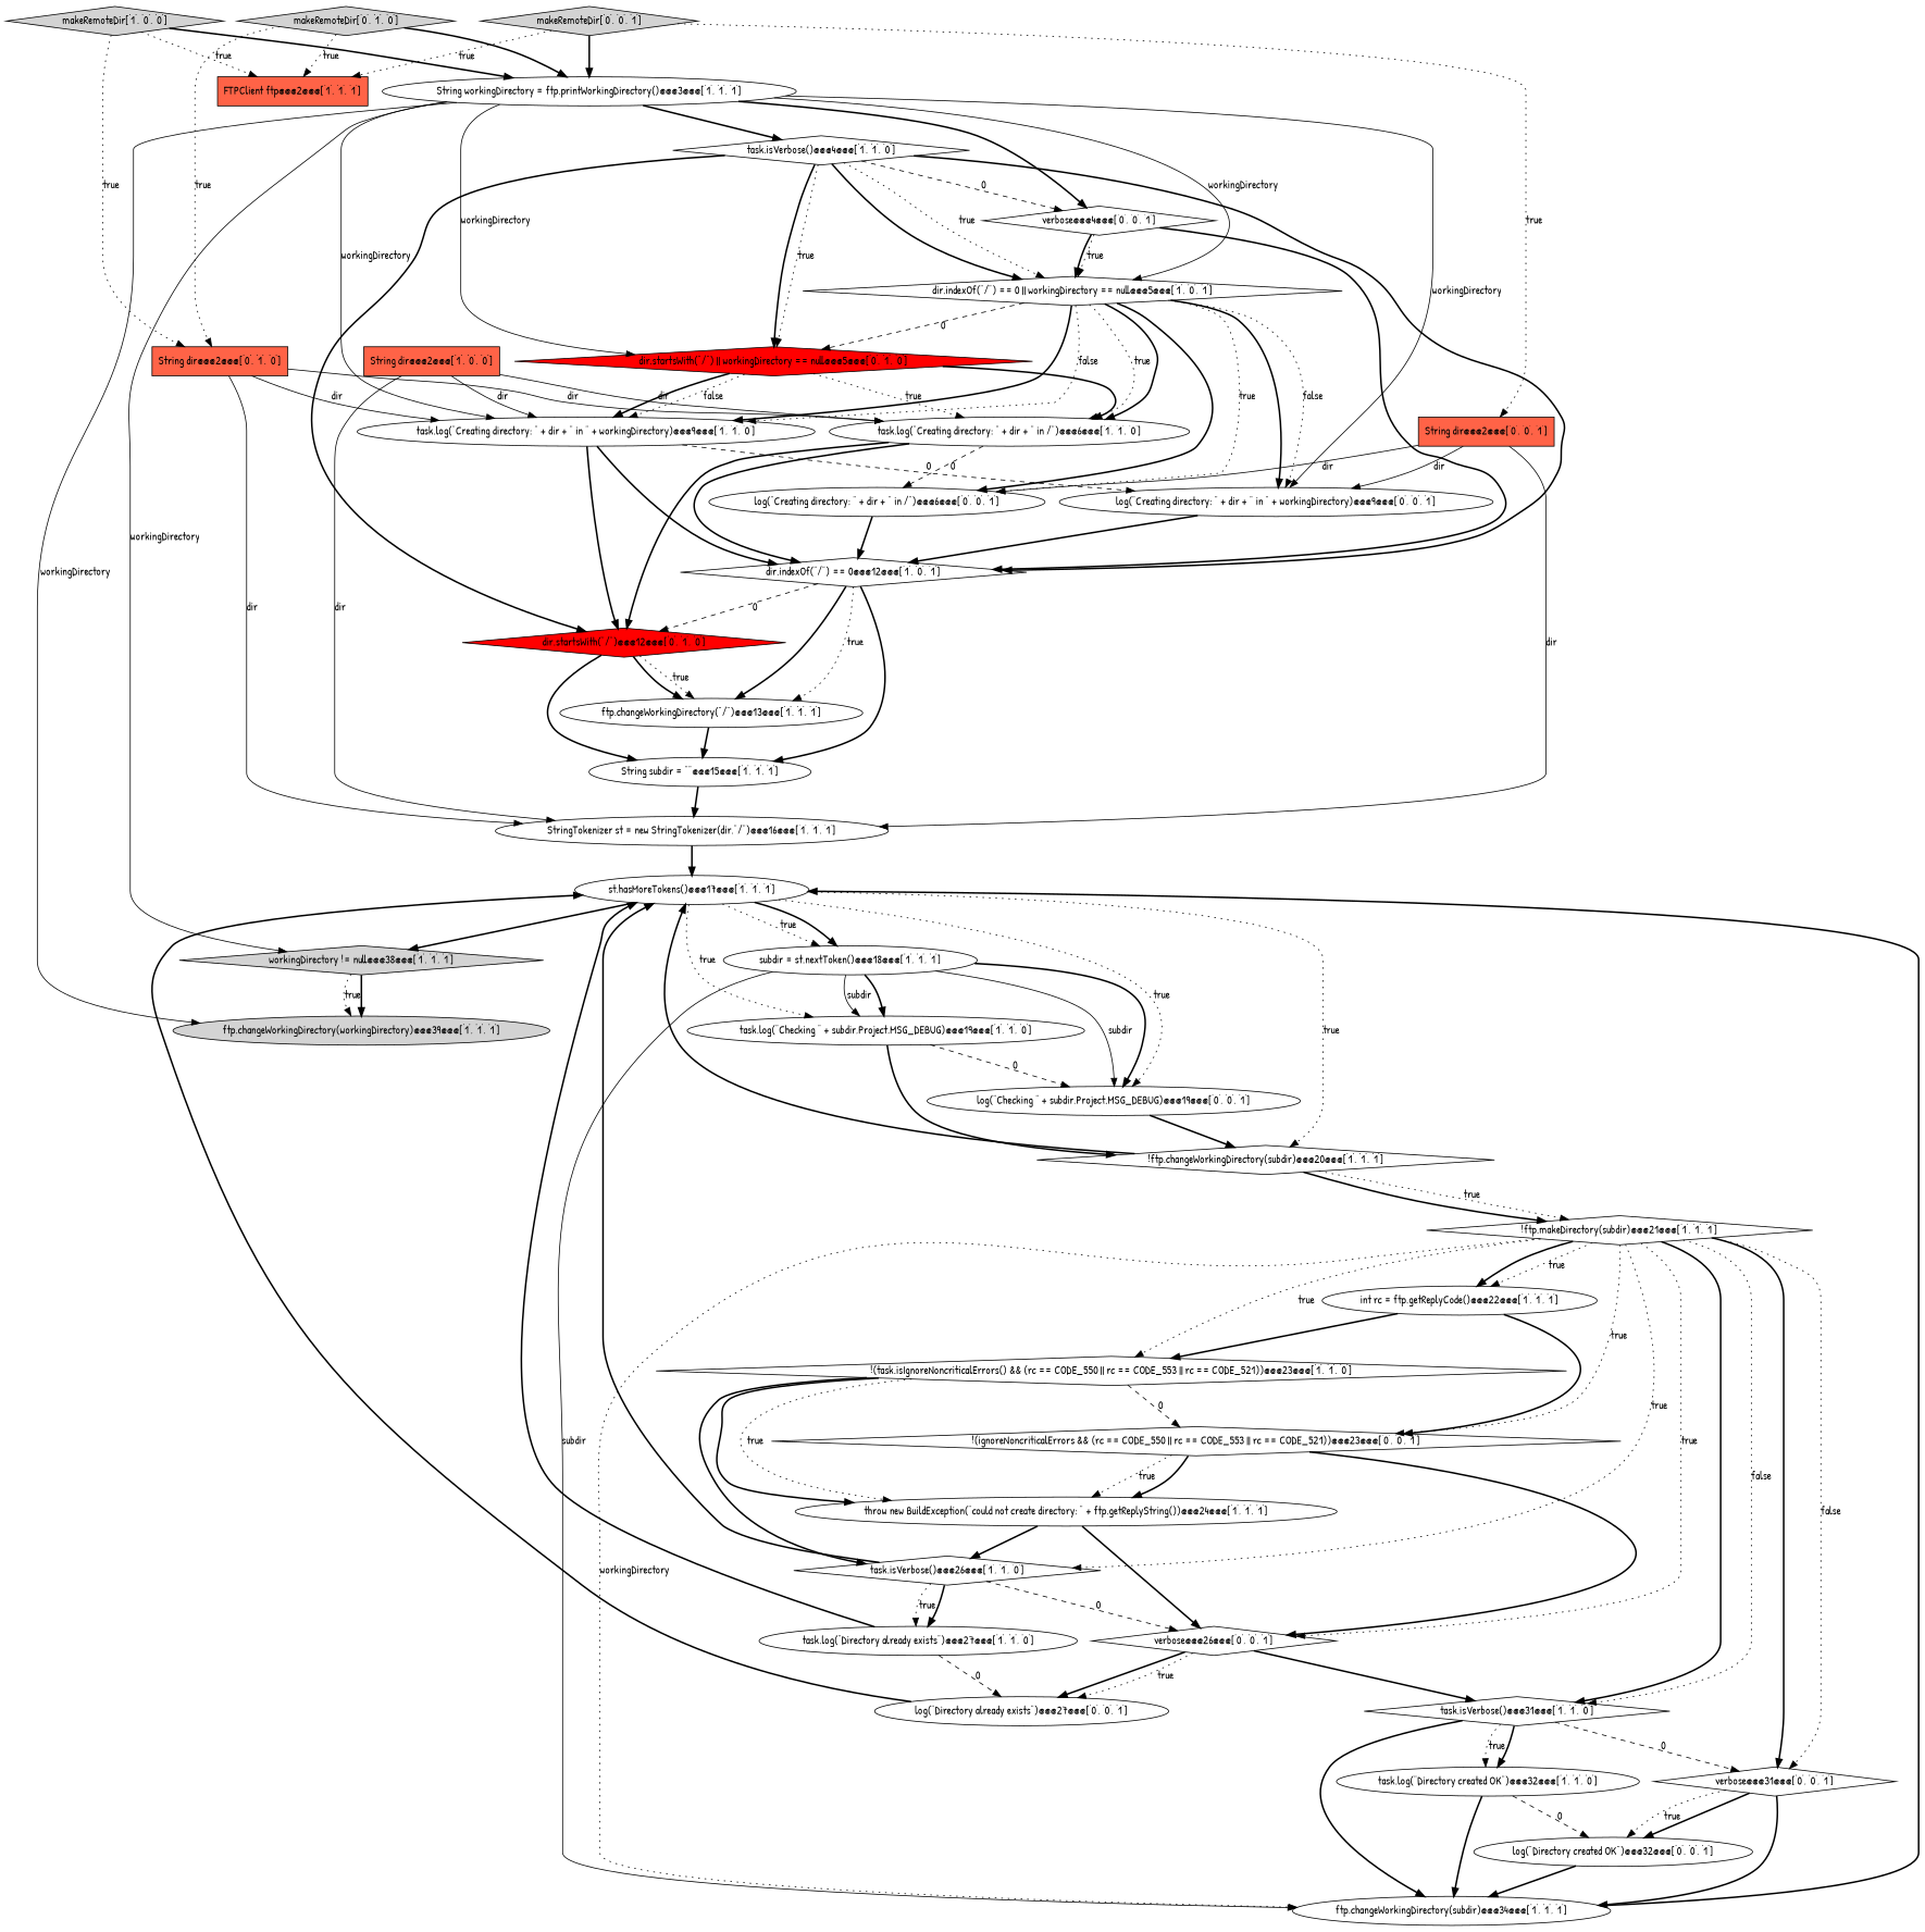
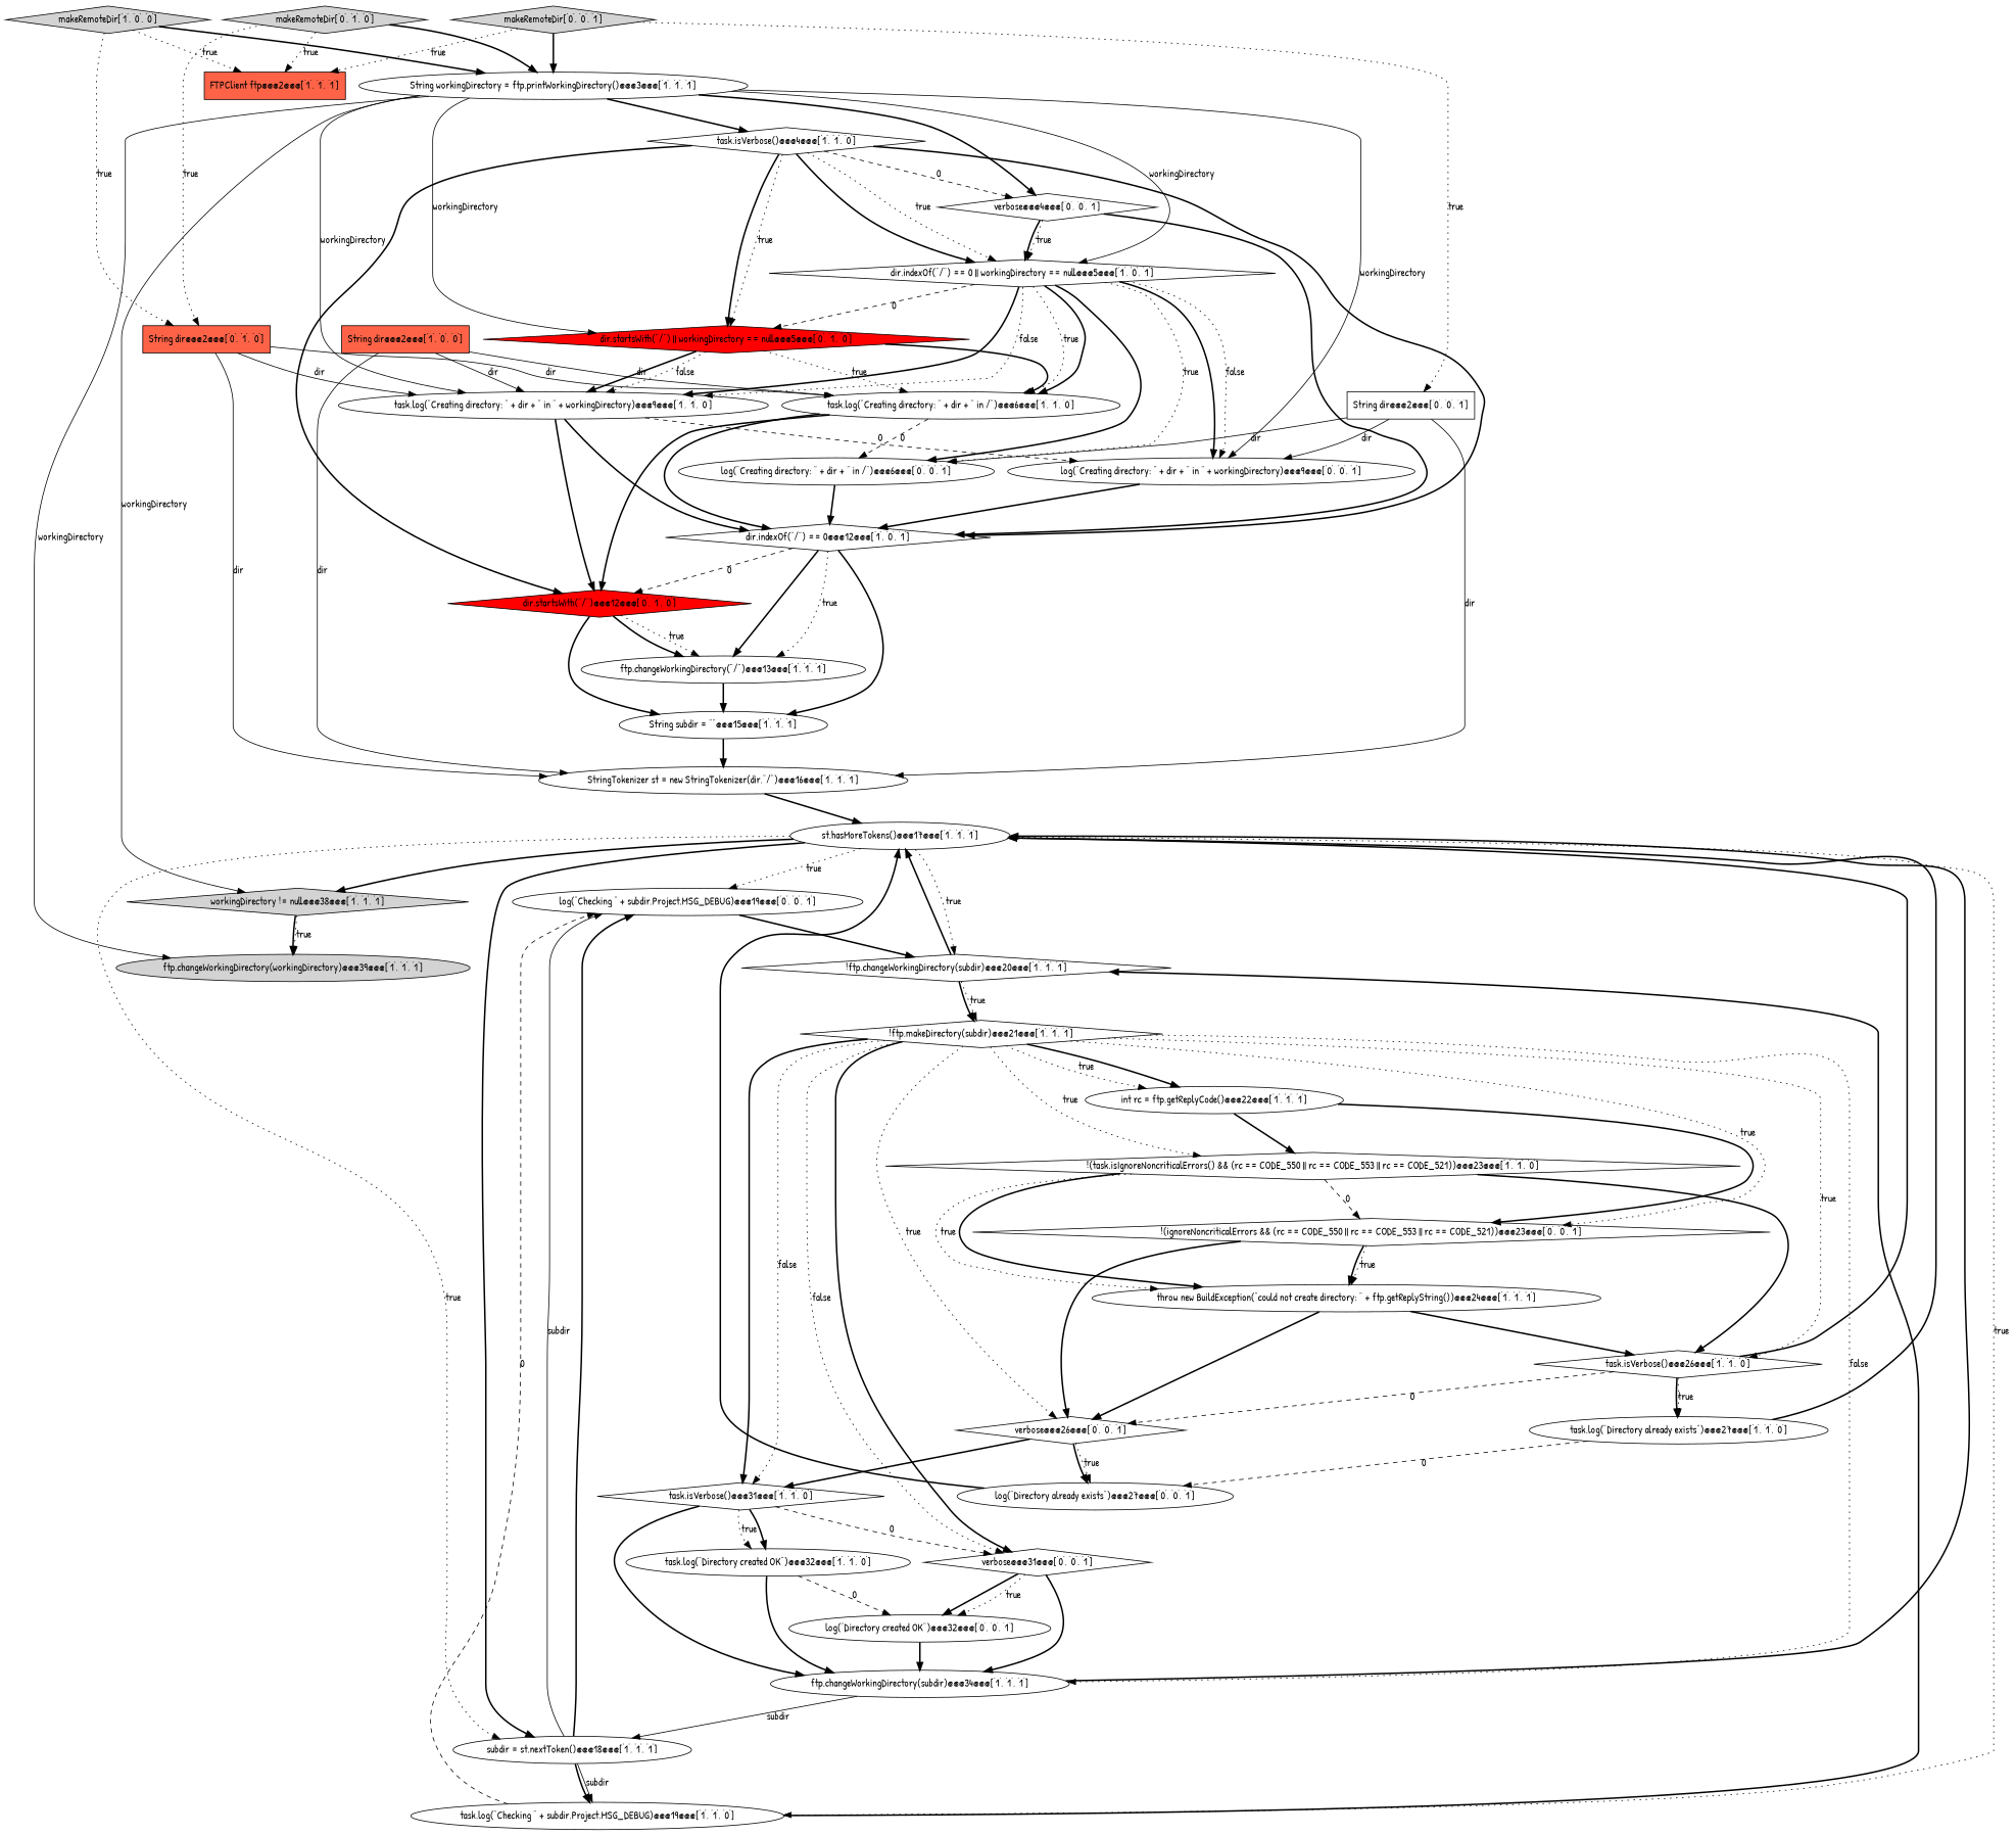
  digraph {
    fontname="Patrick Hand"
    node [fillcolor=white fontname="Patrick Hand" shape=ellipse style=filled]
    edge [fontname="Patrick Hand" style=bold]
    n1 [label="StringTokenizer st = new StringTokenizer(dir,\"/\")@@@16@@@['1', '1', '1']"]
    n2 [label="st.hasMoreTokens()@@@17@@@['1', '1', '1']"]
    n3 [label="log(\"Checking \" + subdir,Project.MSG_DEBUG)@@@19@@@['0', '0', '1']"]
    n4 [label="!ftp.changeWorkingDirectory(subdir)@@@20@@@['1', '1', '1']" shape=diamond]
    n5 [label="task.log(\"Checking \" + subdir,Project.MSG_DEBUG)@@@19@@@['1', '1', '0']"]
    n6 [fillcolor=lightgray label="workingDirectory != null@@@38@@@['1', '1', '1']" shape=diamond]
    n7 [label="subdir = st.nextToken()@@@18@@@['1', '1', '1']"]
    n8 [label="log(\"Creating directory: \" + dir + \" in \" + workingDirectory)@@@9@@@['0', '0', '1']"]
    n9 [label="dir.indexOf(\"/\") == 0@@@12@@@['1', '0', '1']" shape=diamond]
    n10 [fillcolor=red label="dir.startsWith(\"/\")@@@12@@@['0', '1', '0']" shape=diamond]
    n11 [label="String subdir = \"\"@@@15@@@['1', '1', '1']"]
    n12 [label="ftp.changeWorkingDirectory(\"/\")@@@13@@@['1', '1', '1']"]
    n13 [label="ftp.changeWorkingDirectory(subdir)@@@34@@@['1', '1', '1']"]
    n14 [label="int rc = ftp.getReplyCode()@@@22@@@['1', '1', '1']"]
    n15 [label="!(task.isIgnoreNoncriticalErrors() && (rc == CODE_550 || rc == CODE_553 || rc == CODE_521))@@@23@@@['1', '1', '0']" shape=diamond]
    n16 [label="!(ignoreNoncriticalErrors && (rc == CODE_550 || rc == CODE_553 || rc == CODE_521))@@@23@@@['0', '0', '1']" shape=diamond]
    n17 [label="task.isVerbose()@@@26@@@['1', '1', '0']" shape=diamond]
    n18 [label="throw new BuildException(\"could not create directory: \" + ftp.getReplyString())@@@24@@@['1', '1', '1']"]
    n19 [label="verbose@@@26@@@['0', '0', '1']" shape=diamond]
    n20 [label="dir.indexOf(\"/\") == 0 || workingDirectory == null@@@5@@@['1', '0', '1']" shape=diamond]
    n21 [fillcolor=red label="dir.startsWith(\"/\") || workingDirectory == null@@@5@@@['0', '1', '0']" shape=diamond]
    n22 [label="task.log(\"Creating directory: \" + dir + \" in \" + workingDirectory)@@@9@@@['1', '1', '0']"]
    n23 [label="log(\"Creating directory: \" + dir + \" in /\")@@@6@@@['0', '0', '1']"]
    n24 [label="task.log(\"Creating directory: \" + dir + \" in /\")@@@6@@@['1', '1', '0']"]
    n25 [label="!ftp.makeDirectory(subdir)@@@21@@@['1', '1', '1']" shape=diamond]
    n26 [fillcolor=lightgray label="ftp.changeWorkingDirectory(workingDirectory)@@@39@@@['1', '1', '1']"]
    n27 [fillcolor=tomato label="FTPClient ftp@@@2@@@['1', '1', '1']" shape=box]
    n28 [label="verbose@@@31@@@['0', '0', '1']" shape=diamond]
    n29 [label="log(\"Directory created OK\")@@@32@@@['0', '0', '1']"]
    n30 [label="task.log(\"Directory already exists\")@@@27@@@['1', '1', '0']"]
    n31 [label="log(\"Directory already exists\")@@@27@@@['0', '0', '1']"]
    n32 [label="task.isVerbose()@@@31@@@['1', '1', '0']" shape=diamond]
    n33 [fillcolor=tomato label="String dir@@@2@@@['0', '1', '0']" shape=box]
    n34 [fillcolor=lightgray label="makeRemoteDir['1', '0', '0']" shape=diamond]
    n35 [label="String workingDirectory = ftp.printWorkingDirectory()@@@3@@@['1', '1', '1']"]
    n36 [fillcolor=tomato label="String dir@@@2@@@['1', '0', '0']" shape=box]
    n37 [label="verbose@@@4@@@['0', '0', '1']" shape=diamond]
    n38 [label="task.isVerbose()@@@4@@@['1', '1', '0']" shape=diamond]
    n39 [fillcolor=lightgray label="makeRemoteDir['0', '0', '1']" shape=diamond]
-   n40 [fillcolor=tomato label="String dir@@@2@@@['0', '0', '1']" shape=box]
+   n40 [label="String dir@@@2@@@['0', '0', '1']" shape=box]
    n41 [fillcolor=lightgray label="makeRemoteDir['0', '1', '0']" shape=diamond]
    n42 [label="task.log(\"Directory created OK\")@@@32@@@['1', '1', '0']"]
    n1 -> n2
    n2 -> n3 [label=true style=dotted]
    n2 -> n4 [label=true style=dotted]
    n2 -> n5 [label=true style=dotted]
    n2 -> n6
    n2 -> n7 [label=true style=dotted]
    n2 -> n7
    n3 -> n4
    n4 -> n2
    n4 -> n25 [label=true style=dotted]
    n4 -> n25
    n5 -> n3 [label=0 style=dashed]
    n5 -> n4
    n6 -> n26 [label=true style=dotted]
    n6 -> n26
    n7 -> n3
    n7 -> n3 [label=subdir style=solid]
    n7 -> n5
    n7 -> n5 [label=subdir style=solid]
-   n7 -> n13 [label=subdir style=solid]
+   n13 -> n7 [label=subdir style=solid]
    n8 -> n9
    n9 -> n10 [label=0 style=dashed]
    n9 -> n11
    n9 -> n12 [label=true style=dotted]
    n9 -> n12
    n10 -> n11
    n10 -> n12 [label=true style=dotted]
    n10 -> n12
    n11 -> n1
    n12 -> n11
    n13 -> n2
    n14 -> n15
    n14 -> n16
    n15 -> n16 [label=0 style=dashed]
    n15 -> n17
    n15 -> n18
    n15 -> n18 [label=true style=dotted]
    n16 -> n18
    n16 -> n18 [label=true style=dotted]
    n16 -> n19
    n17 -> n2
    n17 -> n19 [label=0 style=dashed]
    n17 -> n30 [label=true style=dotted]
    n17 -> n30
    n18 -> n17
    n18 -> n19
    n19 -> n31
    n19 -> n31 [label=true style=dotted]
    n19 -> n32
    n20 -> n8
    n20 -> n8 [label=false style=dotted]
    n20 -> n21 [label=0 style=dashed]
    n20 -> n22 [label=false style=dotted]
    n20 -> n22
    n20 -> n23 [label=true style=dotted]
    n20 -> n23
    n20 -> n24 [label=true style=dotted]
    n20 -> n24
    n21 -> n22
    n21 -> n22 [label=false style=dotted]
    n21 -> n24
    n21 -> n24 [label=true style=dotted]
    n22 -> n8 [label=0 style=dashed]
    n22 -> n9
    n22 -> n10
    n23 -> n9
    n24 -> n9
    n24 -> n10
    n24 -> n23 [label=0 style=dashed]
-   n25 -> n13 [label=workingDirectory style=dotted]
+   n25 -> n13 [label=false style=dotted]
    n25 -> n14
    n25 -> n14 [label=true style=dotted]
    n25 -> n15 [label=true style=dotted]
    n25 -> n16 [label=true style=dotted]
    n25 -> n17 [label=true style=dotted]
    n25 -> n19 [label=true style=dotted]
    n25 -> n28
    n25 -> n28 [label=false style=dotted]
    n25 -> n32
    n25 -> n32 [label=false style=dotted]
    n28 -> n13
    n28 -> n29
    n28 -> n29 [label=true style=dotted]
    n29 -> n13
    n30 -> n2
    n30 -> n31 [label=0 style=dashed]
    n31 -> n2
    n32 -> n13
    n32 -> n28 [label=0 style=dashed]
    n32 -> n42 [label=true style=dotted]
    n32 -> n42
    n33 -> n1 [label=dir style=solid]
    n33 -> n22 [label=dir style=solid]
    n33 -> n24 [label=dir style=solid]
    n34 -> n27 [label=true style=dotted]
    n34 -> n33 [label=true style=dotted]
    n34 -> n35
    n35 -> n6 [label=workingDirectory style=solid]
    n35 -> n8 [label=workingDirectory style=solid]
    n35 -> n20 [label=workingDirectory style=solid]
    n35 -> n21 [label=workingDirectory style=solid]
    n35 -> n22 [label=workingDirectory style=solid]
    n35 -> n26 [label=workingDirectory style=solid]
    n35 -> n37
    n35 -> n38
    n36 -> n1 [label=dir style=solid]
    n36 -> n22 [label=dir style=solid]
    n36 -> n24 [label=dir style=solid]
    n37 -> n9
    n37 -> n20
    n37 -> n20 [label=true style=dotted]
    n38 -> n9
    n38 -> n10
    n38 -> n20 [label=true style=dotted]
    n38 -> n20
    n38 -> n21 [label=true style=dotted]
    n38 -> n21
    n38 -> n37 [label=0 style=dashed]
    n39 -> n27 [label=true style=dotted]
    n39 -> n35
    n39 -> n40 [label=true style=dotted]
    n40 -> n1 [label=dir style=solid]
    n40 -> n8 [label=dir style=solid]
    n40 -> n23 [label=dir style=solid]
    n41 -> n27 [label=true style=dotted]
    n41 -> n33 [label=true style=dotted]
    n41 -> n35
    n42 -> n13
    n42 -> n29 [label=0 style=dashed]
  }
